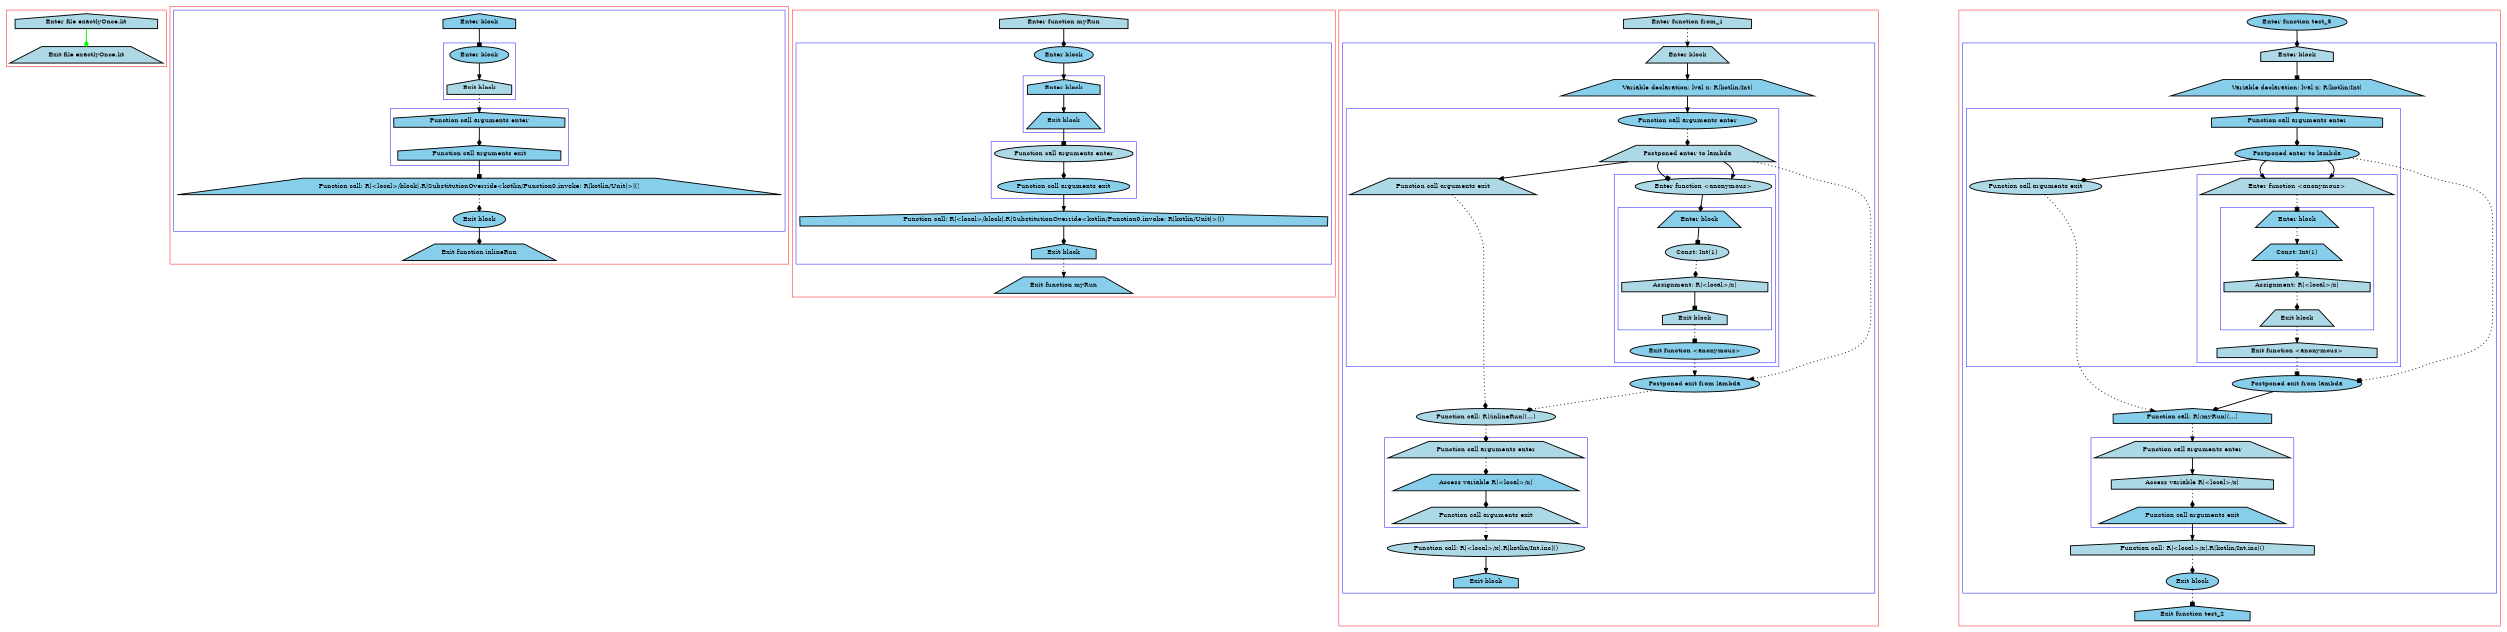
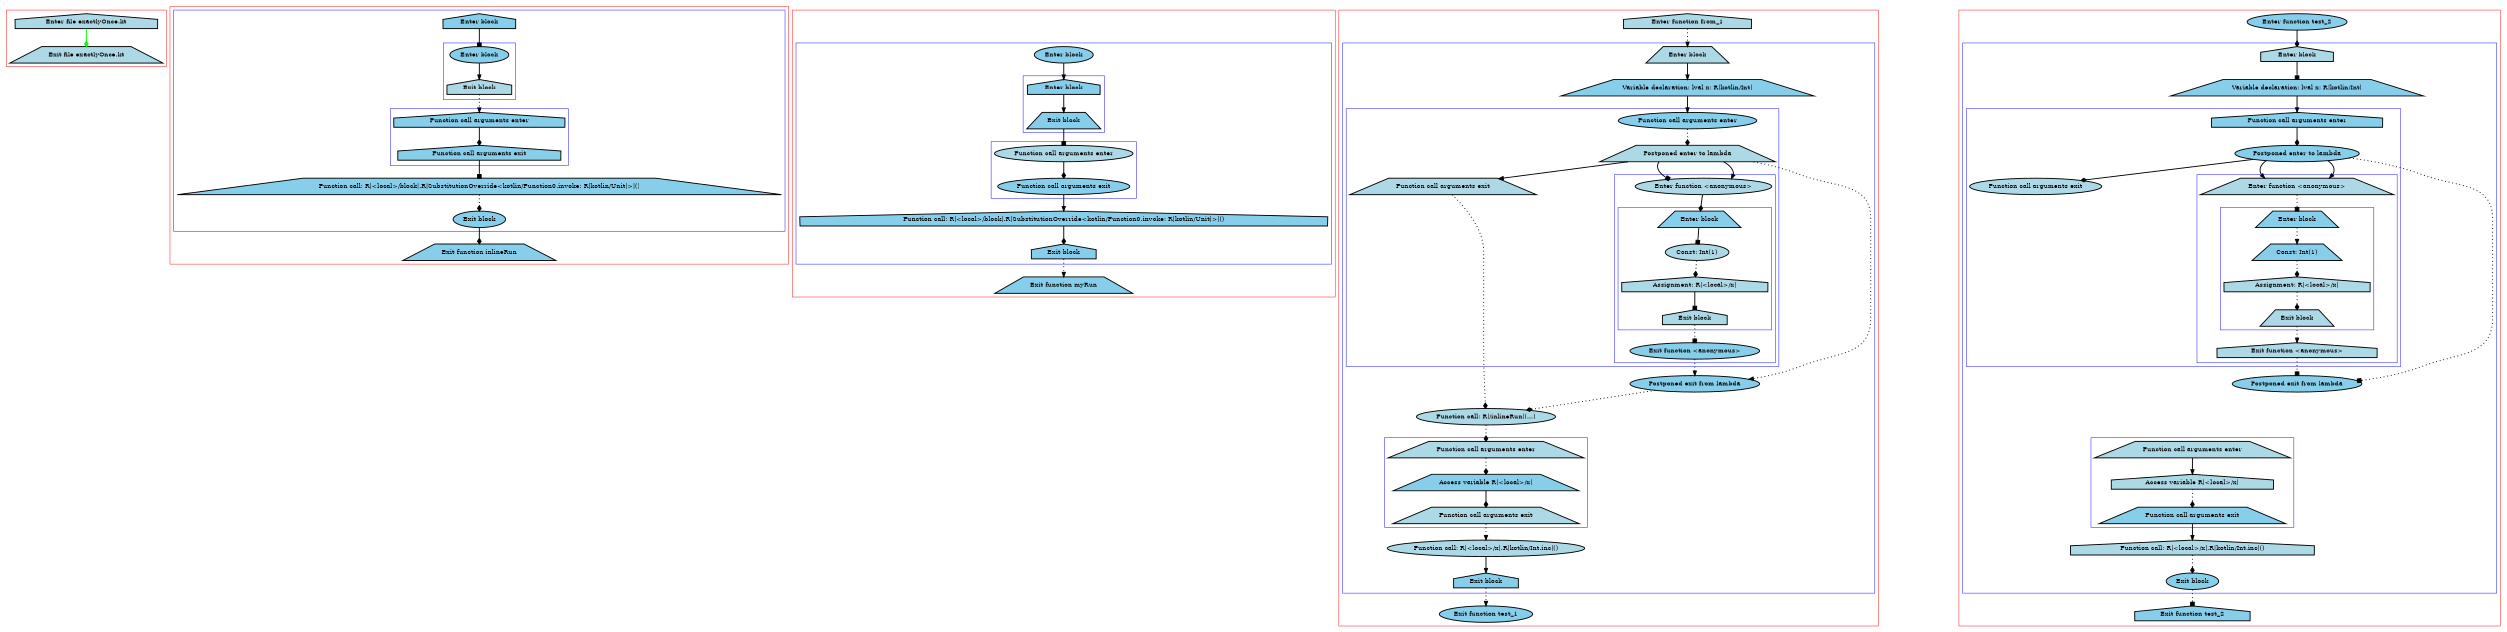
  digraph {
    nodesep=3
    node [fillcolor=skyblue penwidth=2 shape=house style=filled]
    edge [arrowhead=normal penwidth=2 style=solid]
    n1 [fillcolor=lightblue label="Enter file exactlyOnce.kt"]
    n2 [fillcolor=lightblue label="Exit file exactlyOnce.kt" shape=trapezium]
    n3 [label="Enter block" shape=ellipse]
    n4 [fillcolor=lightblue label="Exit block"]
    n5 [label="Function call arguments enter"]
    n6 [label="Function call arguments exit"]
    n7 [label="Enter block"]
    n8 [label="Function call: R|<local>/block|.R|SubstitutionOverride<kotlin/Function0.invoke: R|kotlin/Unit|>|()" shape=trapezium]
    n9 [label="Exit block" shape=ellipse]
    n10 [label="Exit function inlineRun" shape=trapezium]
    n11 [label="Enter block"]
    n12 [label="Exit block" shape=trapezium]
    n13 [fillcolor=lightblue label="Function call arguments enter" shape=ellipse]
    n14 [label="Function call arguments exit" shape=ellipse]
    n15 [label="Enter block" shape=ellipse]
    n16 [label="Function call: R|<local>/block|.R|SubstitutionOverride<kotlin/Function0.invoke: R|kotlin/Unit|>|()"]
    n17 [label="Exit block"]
-   n18 [fillcolor=lightblue label="Enter function myRun"]
    n19 [label="Exit function myRun" shape=trapezium]
    n20 [label="Enter block" shape=trapezium]
    n21 [fillcolor=lightblue label="Const: Int(1)" shape=ellipse]
    n22 [fillcolor=lightblue label="Assignment: R|<local>/x|"]
    n23 [fillcolor=lightblue label="Exit block"]
    n24 [fillcolor=lightblue label="Enter function <anonymous>" shape=ellipse]
    n25 [label="Exit function <anonymous>" shape=ellipse]
    n26 [label="Function call arguments enter" shape=ellipse]
    n27 [fillcolor=lightblue label="Postponed enter to lambda" shape=trapezium]
    n28 [fillcolor=lightblue label="Function call arguments exit" shape=trapezium]
    n29 [fillcolor=lightblue label="Function call arguments enter" shape=trapezium]
    n30 [label="Access variable R|<local>/x|" shape=trapezium]
    n31 [fillcolor=lightblue label="Function call arguments exit" shape=trapezium]
    n32 [fillcolor=lightblue label="Enter block" shape=trapezium]
    n33 [label="Variable declaration: lval x: R|kotlin/Int|" shape=trapezium]
    n34 [label="Postponed exit from lambda" shape=ellipse]
    n35 [fillcolor=lightblue label="Function call: R|/inlineRun|(...)" shape=ellipse]
    n36 [fillcolor=lightblue label="Function call: R|<local>/x|.R|kotlin/Int.inc|()" shape=ellipse]
    n37 [label="Exit block"]
    n38 [fillcolor=lightblue label="Enter function from_1"]
+   n39 [label="Exit function test_1" shape=ellipse]
    n40 [label="Enter block" shape=trapezium]
    n41 [label="Const: Int(1)" shape=trapezium]
    n42 [fillcolor=lightblue label="Assignment: R|<local>/x|"]
    n43 [fillcolor=lightblue label="Exit block" shape=trapezium]
    n44 [fillcolor=lightblue label="Enter function <anonymous>" shape=trapezium]
    n45 [fillcolor=lightblue label="Exit function <anonymous>"]
    n46 [label="Function call arguments enter"]
    n47 [label="Postponed enter to lambda" shape=ellipse]
    n48 [fillcolor=lightblue label="Function call arguments exit" shape=ellipse]
    n49 [fillcolor=lightblue label="Function call arguments enter" shape=trapezium]
    n50 [fillcolor=lightblue label="Access variable R|<local>/x|"]
    n51 [label="Function call arguments exit" shape=trapezium]
    n52 [fillcolor=lightblue label="Enter block"]
    n53 [label="Variable declaration: lval x: R|kotlin/Int|" shape=trapezium]
    n54 [label="Postponed exit from lambda" shape=ellipse]
-   n55 [label="Function call: R|/myRun|(...)"]
    n56 [fillcolor=lightblue label="Function call: R|<local>/x|.R|kotlin/Int.inc|()"]
    n57 [label="Exit block" shape=ellipse]
-   n58 [label="Enter function test_5" shape=ellipse]
+   n58 [label="Enter function test_2" shape=ellipse]
    n59 [label="Exit function test_2"]
    subgraph cluster_1 {
      color=red
      n1
      n2
    }
    subgraph cluster_2 {
      color=red
      n10
      subgraph cluster_3 {
        color=blue
        n7
        n8
        n9
        subgraph cluster_4 {
          color=blue
          n3
          n4
        }
        subgraph cluster_5 {
          color=blue
          n5
          n6
        }
      }
    }
    subgraph cluster_6 {
      color=red
-     n18
      n19
      subgraph cluster_7 {
        color=blue
        n15
        n16
        n17
        subgraph cluster_8 {
          color=blue
          n11
          n12
        }
        subgraph cluster_9 {
          color=blue
          n13
          n14
        }
      }
    }
    subgraph cluster_10 {
      color=red
      n38
+     n39
      subgraph cluster_11 {
        color=blue
        n32
        n33
        n34
        n35
        n36
        n37
        subgraph cluster_12 {
          color=blue
          n26
          n27
          n28
          subgraph cluster_13 {
            color=blue
            n24
            n25
            subgraph cluster_14 {
              color=blue
              n20
              n21
              n22
              n23
            }
          }
        }
        subgraph cluster_15 {
          color=blue
          n29
          n30
          n31
        }
      }
    }
    subgraph cluster_16 {
      color=red
      n58
      n59
      subgraph cluster_17 {
        color=blue
        n52
        n53
        n54
-       n55
        n56
        n57
        subgraph cluster_18 {
          color=blue
          n46
          n47
          n48
          subgraph cluster_19 {
            color=blue
            n44
            n45
            subgraph cluster_20 {
              color=blue
              n40
              n41
              n42
              n43
            }
          }
        }
        subgraph cluster_21 {
          color=blue
          n49
          n50
          n51
        }
      }
    }
    n1 -> n2 [arrowhead=diamond color=green]
    n3 -> n4
    n4 -> n5 [style=dotted]
    n5 -> n6 [arrowhead=diamond]
    n6 -> n8 [arrowhead=box]
    n7 -> n3 [arrowhead=box]
    n8 -> n9 [arrowhead=diamond style=dotted]
    n9 -> n10 [arrowhead=diamond]
    n11 -> n12
    n12 -> n13 [arrowhead=box]
    n13 -> n14 [arrowhead=diamond]
    n14 -> n16
    n15 -> n11
    n16 -> n17 [arrowhead=diamond]
    n17 -> n19 [style=dotted]
-   n18 -> n15 [arrowhead=diamond]
    n20 -> n21 [arrowhead=box]
    n21 -> n22 [arrowhead=diamond style=dotted]
    n22 -> n23 [arrowhead=box]
    n23 -> n25 [arrowhead=box style=dotted]
    n24 -> n20 [arrowhead=diamond]
    n25 -> n34 [style=dotted]
    n26 -> n27 [arrowhead=diamond style=dotted]
    n27 -> n24 [arrowhead=box]
    n27 -> n24
    n27 -> n28
    n27 -> n34 [style=dotted]
    n28 -> n35 [arrowhead=diamond style=dotted]
    n29 -> n30 [arrowhead=diamond style=dotted]
    n30 -> n31 [arrowhead=diamond]
    n31 -> n36 [style=dotted]
    n32 -> n33
    n33 -> n26
    n34 -> n35 [arrowhead=diamond style=dotted]
    n35 -> n29 [arrowhead=diamond style=dotted]
    n36 -> n37
+   n37 -> n39 [style=dotted]
    n38 -> n32 [style=dotted]
    n40 -> n41 [style=dotted]
    n41 -> n42 [arrowhead=diamond style=dotted]
    n42 -> n43 [arrowhead=diamond style=dotted]
    n43 -> n45 [style=dotted]
    n44 -> n40 [arrowhead=box style=dotted]
    n45 -> n54 [arrowhead=box style=dotted]
    n46 -> n47 [arrowhead=diamond]
    n47 -> n44
    n47 -> n44
    n47 -> n48 [arrowhead=diamond]
    n47 -> n54 [arrowhead=box style=dotted]
-   n48 -> n55 [style=dotted]
    n49 -> n50
    n50 -> n51 [arrowhead=diamond style=dotted]
    n51 -> n56
    n52 -> n53 [arrowhead=box]
    n53 -> n46
-   n54 -> n55 [arrowhead=diamond]
-   n55 -> n49 [style=dotted]
    n56 -> n57 [arrowhead=diamond style=dotted]
    n57 -> n59 [arrowhead=box style=dotted]
    n58 -> n52 [arrowhead=diamond]
  }
